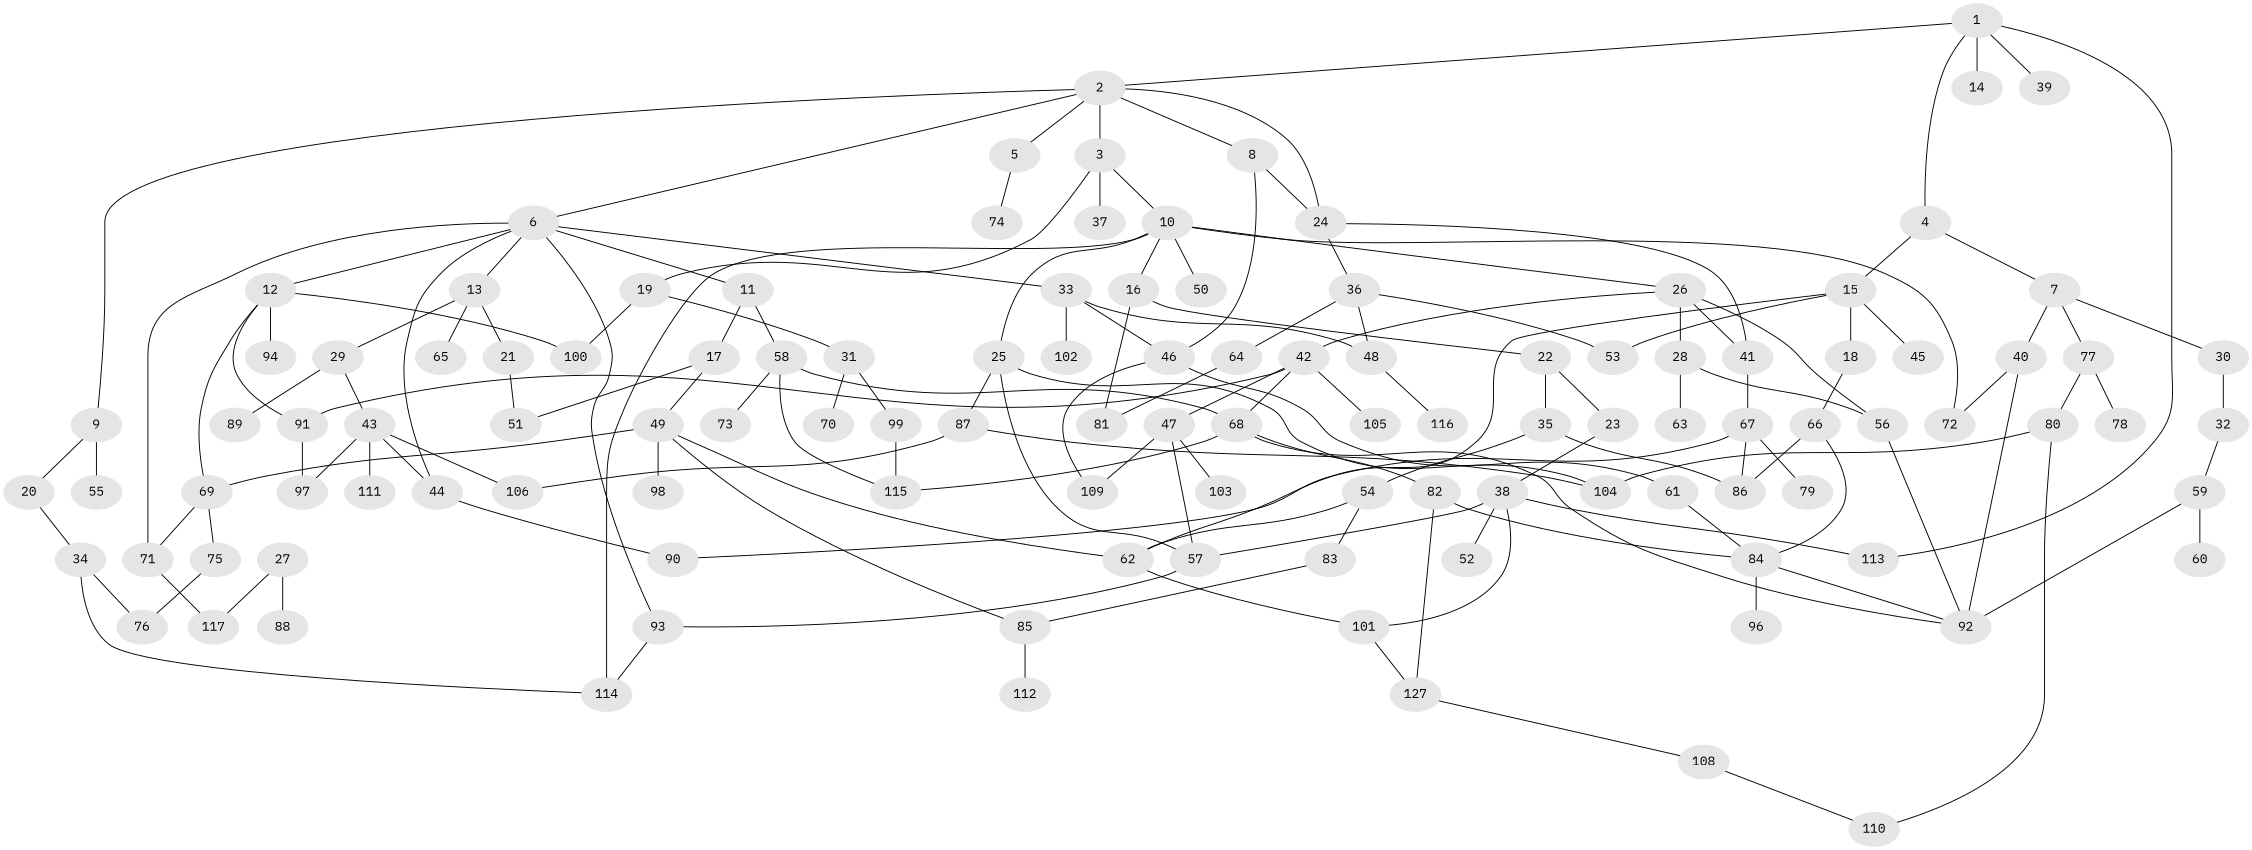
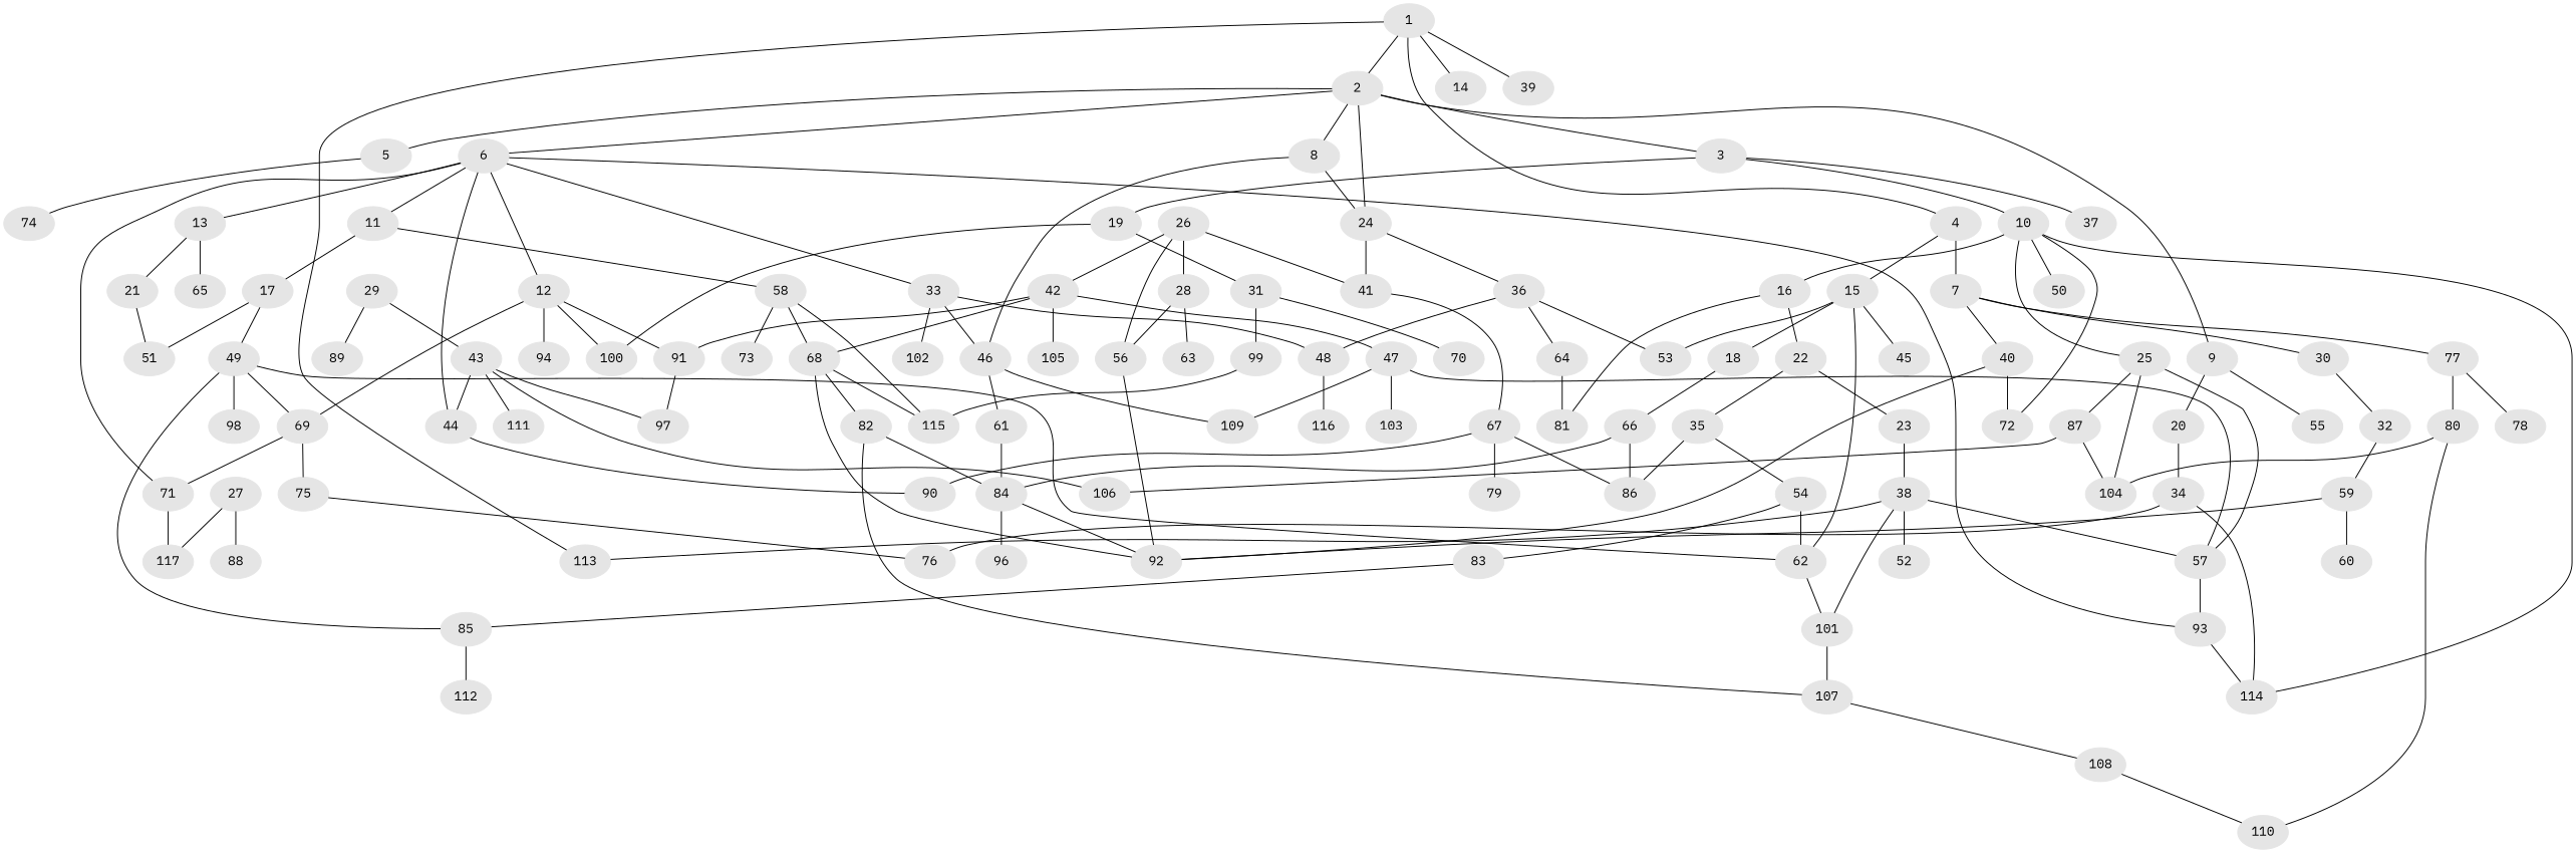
  graph {
    fontname="IBM Plex Mono"
    node [color=gray90 fontname="IBM Plex Mono" style=filled]
    edge [fontname="IBM Plex Mono"]
    1
    2
    4
    14
    39
    113
    3
    5
    6
    8
    9
    24
    7
    15
    10
    19
    37
    74
    11
    12
    13
    33
    44
    71
    93
    46
    20
    55
    36
    41
    16
    25
    26
    50
    72
    114
    100
    31
    30
    40
    77
    18
    45
    53
    62
    17
    58
    69
    91
    94
    21
    29
    65
    48
    102
    90
    117
    32
    92
    78
    80
    61
    109
    34
    22
    81
    57
    87
    104
    28
    42
    56
    49
    51
    68
    73
    115
    75
    97
    43
    89
    66
    101
    23
    35
    85
    98
    86
    84
    70
    99
    76
    38
    54
    52
    64
    67
    27
    88
    106
    63
    47
    105
    111
    59
    60
    116
    83
-   107 [label=127]
+   107
    79
    103
    82
    112
    96
    110
    108
    1 -- 2
    1 -- 4
    1 -- 14
    1 -- 39
    1 -- 113
    2 -- 3
    2 -- 5
    2 -- 6
    2 -- 8
    2 -- 9
    2 -- 24
    4 -- 7
    4 -- 15
    3 -- 10
    3 -- 19
    3 -- 37
    5 -- 74
    6 -- 11
    6 -- 12
    6 -- 13
    6 -- 33
    6 -- 44
    6 -- 71
    6 -- 93
    8 -- 24
    8 -- 46
    9 -- 20
    9 -- 55
    24 -- 36
    24 -- 41
    7 -- 30
    7 -- 40
    7 -- 77
    15 -- 18
    15 -- 45
    15 -- 53
    15 -- 62
    10 -- 16
    10 -- 25
-   10 -- 26
    10 -- 50
    10 -- 72
    10 -- 114
    19 -- 100
    19 -- 31
    11 -- 17
    11 -- 58
    12 -- 100
    12 -- 69
    12 -- 91
    12 -- 94
    13 -- 21
-   13 -- 29
    13 -- 65
    33 -- 46
    33 -- 48
    33 -- 102
    44 -- 90
    71 -- 117
    93 -- 114
    46 -- 61
    46 -- 109
    20 -- 34
    36 -- 53
    36 -- 48
    36 -- 64
    41 -- 67
    16 -- 22
    16 -- 81
    25 -- 57
    25 -- 87
    25 -- 104
    26 -- 41
    26 -- 28
    26 -- 42
    26 -- 56
    31 -- 70
    31 -- 99
    30 -- 32
    40 -- 72
    40 -- 92
    77 -- 78
    77 -- 80
    18 -- 66
    62 -- 101
    17 -- 49
    17 -- 51
    58 -- 68
    58 -- 73
    58 -- 115
    69 -- 71
    69 -- 75
    91 -- 97
    21 -- 51
    29 -- 43
    29 -- 89
    48 -- 116
    32 -- 59
    80 -- 104
    80 -- 110
    61 -- 84
    34 -- 114
    34 -- 76
    22 -- 23
    22 -- 35
    57 -- 93
    87 -- 104
    87 -- 106
    28 -- 56
    28 -- 63
    42 -- 91
    42 -- 68
    42 -- 47
    42 -- 105
    56 -- 92
    49 -- 62
    49 -- 69
    49 -- 85
    49 -- 98
    68 -- 92
    68 -- 115
    68 -- 82
    75 -- 76
    43 -- 44
    43 -- 97
    43 -- 106
    43 -- 111
    66 -- 86
    66 -- 84
    101 -- 107
    23 -- 38
    35 -- 86
    35 -- 54
    85 -- 112
    84 -- 92
    84 -- 96
    99 -- 115
    38 -- 113
    38 -- 57
    38 -- 101
    38 -- 52
    54 -- 62
    54 -- 83
    64 -- 81
    67 -- 90
    67 -- 86
    67 -- 79
    27 -- 117
    27 -- 88
    47 -- 109
    47 -- 57
    47 -- 103
    59 -- 92
    59 -- 60
    83 -- 85
    107 -- 108
    82 -- 84
    82 -- 107
    108 -- 110
  }
